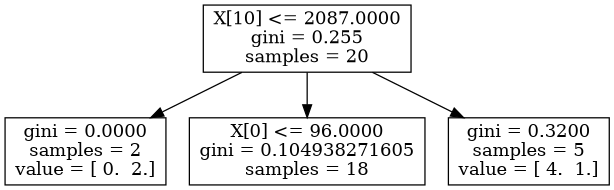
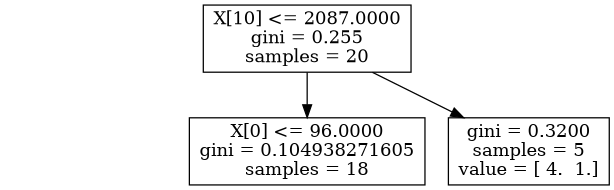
  digraph {
    node [shape=box]
    n1 [label="X[10] <= 2087.0000\ngini = 0.255\nsamples = 20"]
-   n2 [label="gini = 0.0000\nsamples = 2\nvalue = [ 0.  2.]"]
    n3 [label="X[0] <= 96.0000\ngini = 0.104938271605\nsamples = 18"]
    n4 [label="gini = 0.3200\nsamples = 5\nvalue = [ 4.  1.]"]
-   n1 -> n2
    n1 -> n3
    n1 -> n4
  }
